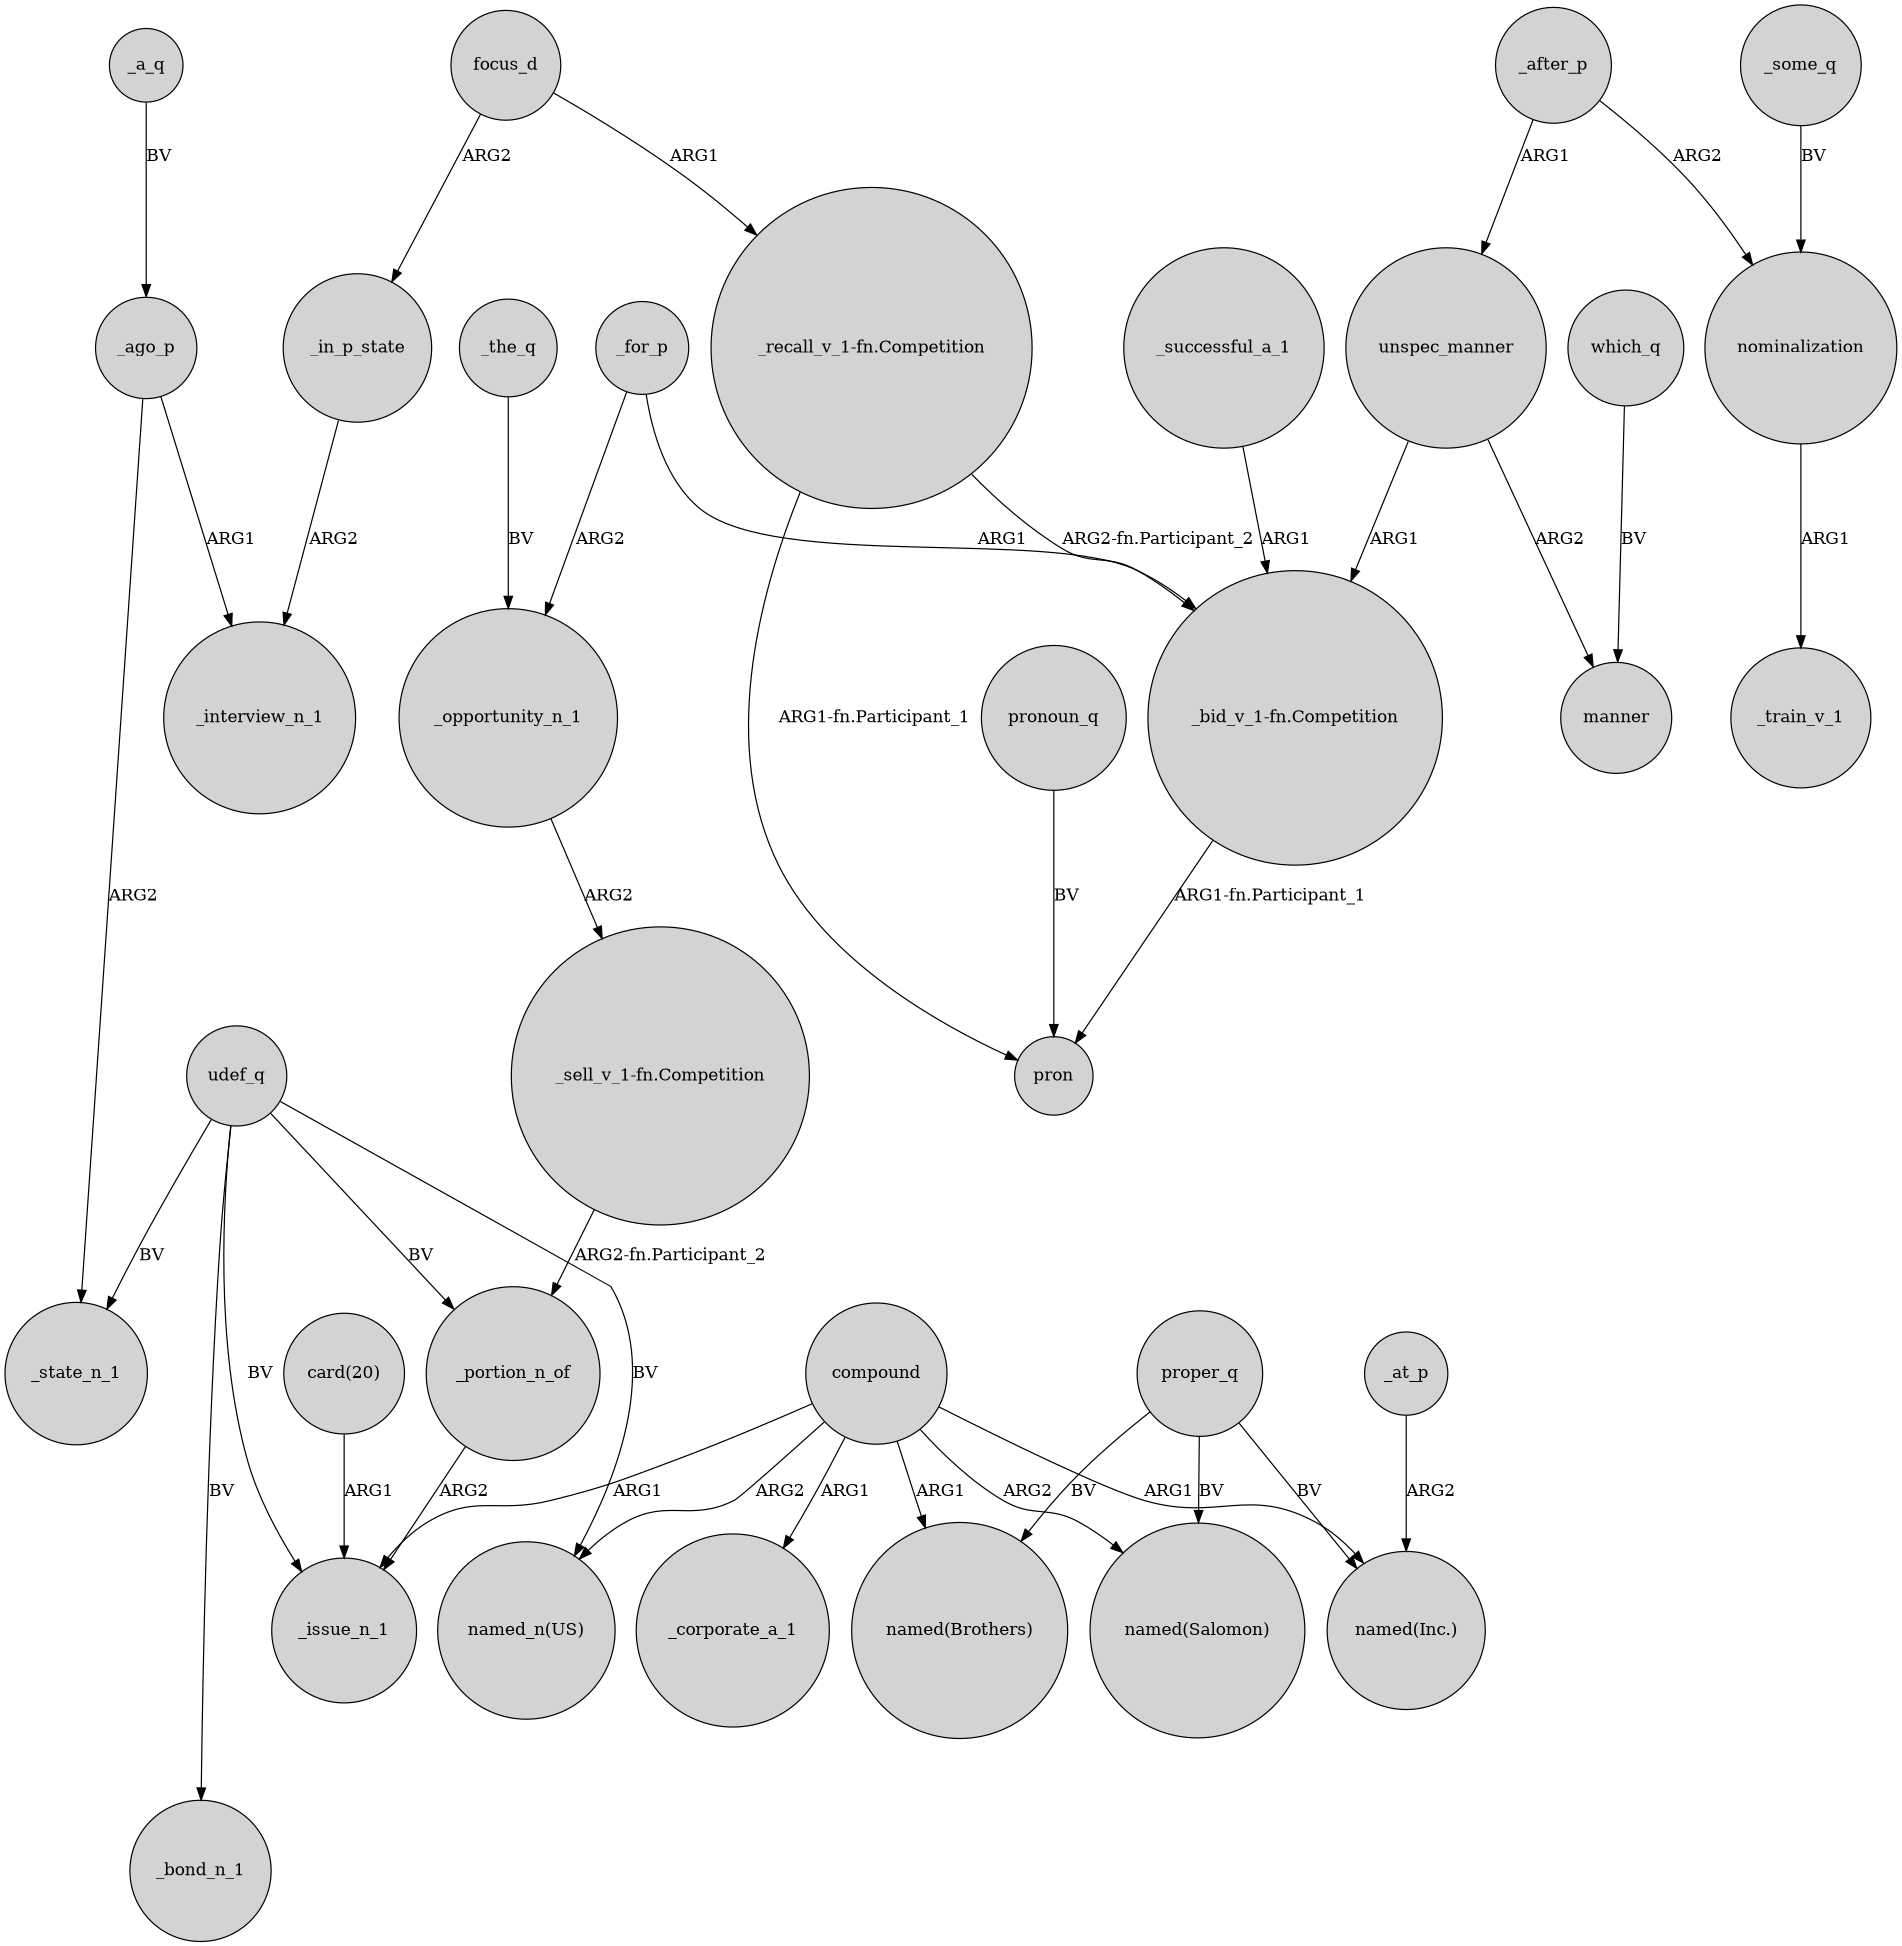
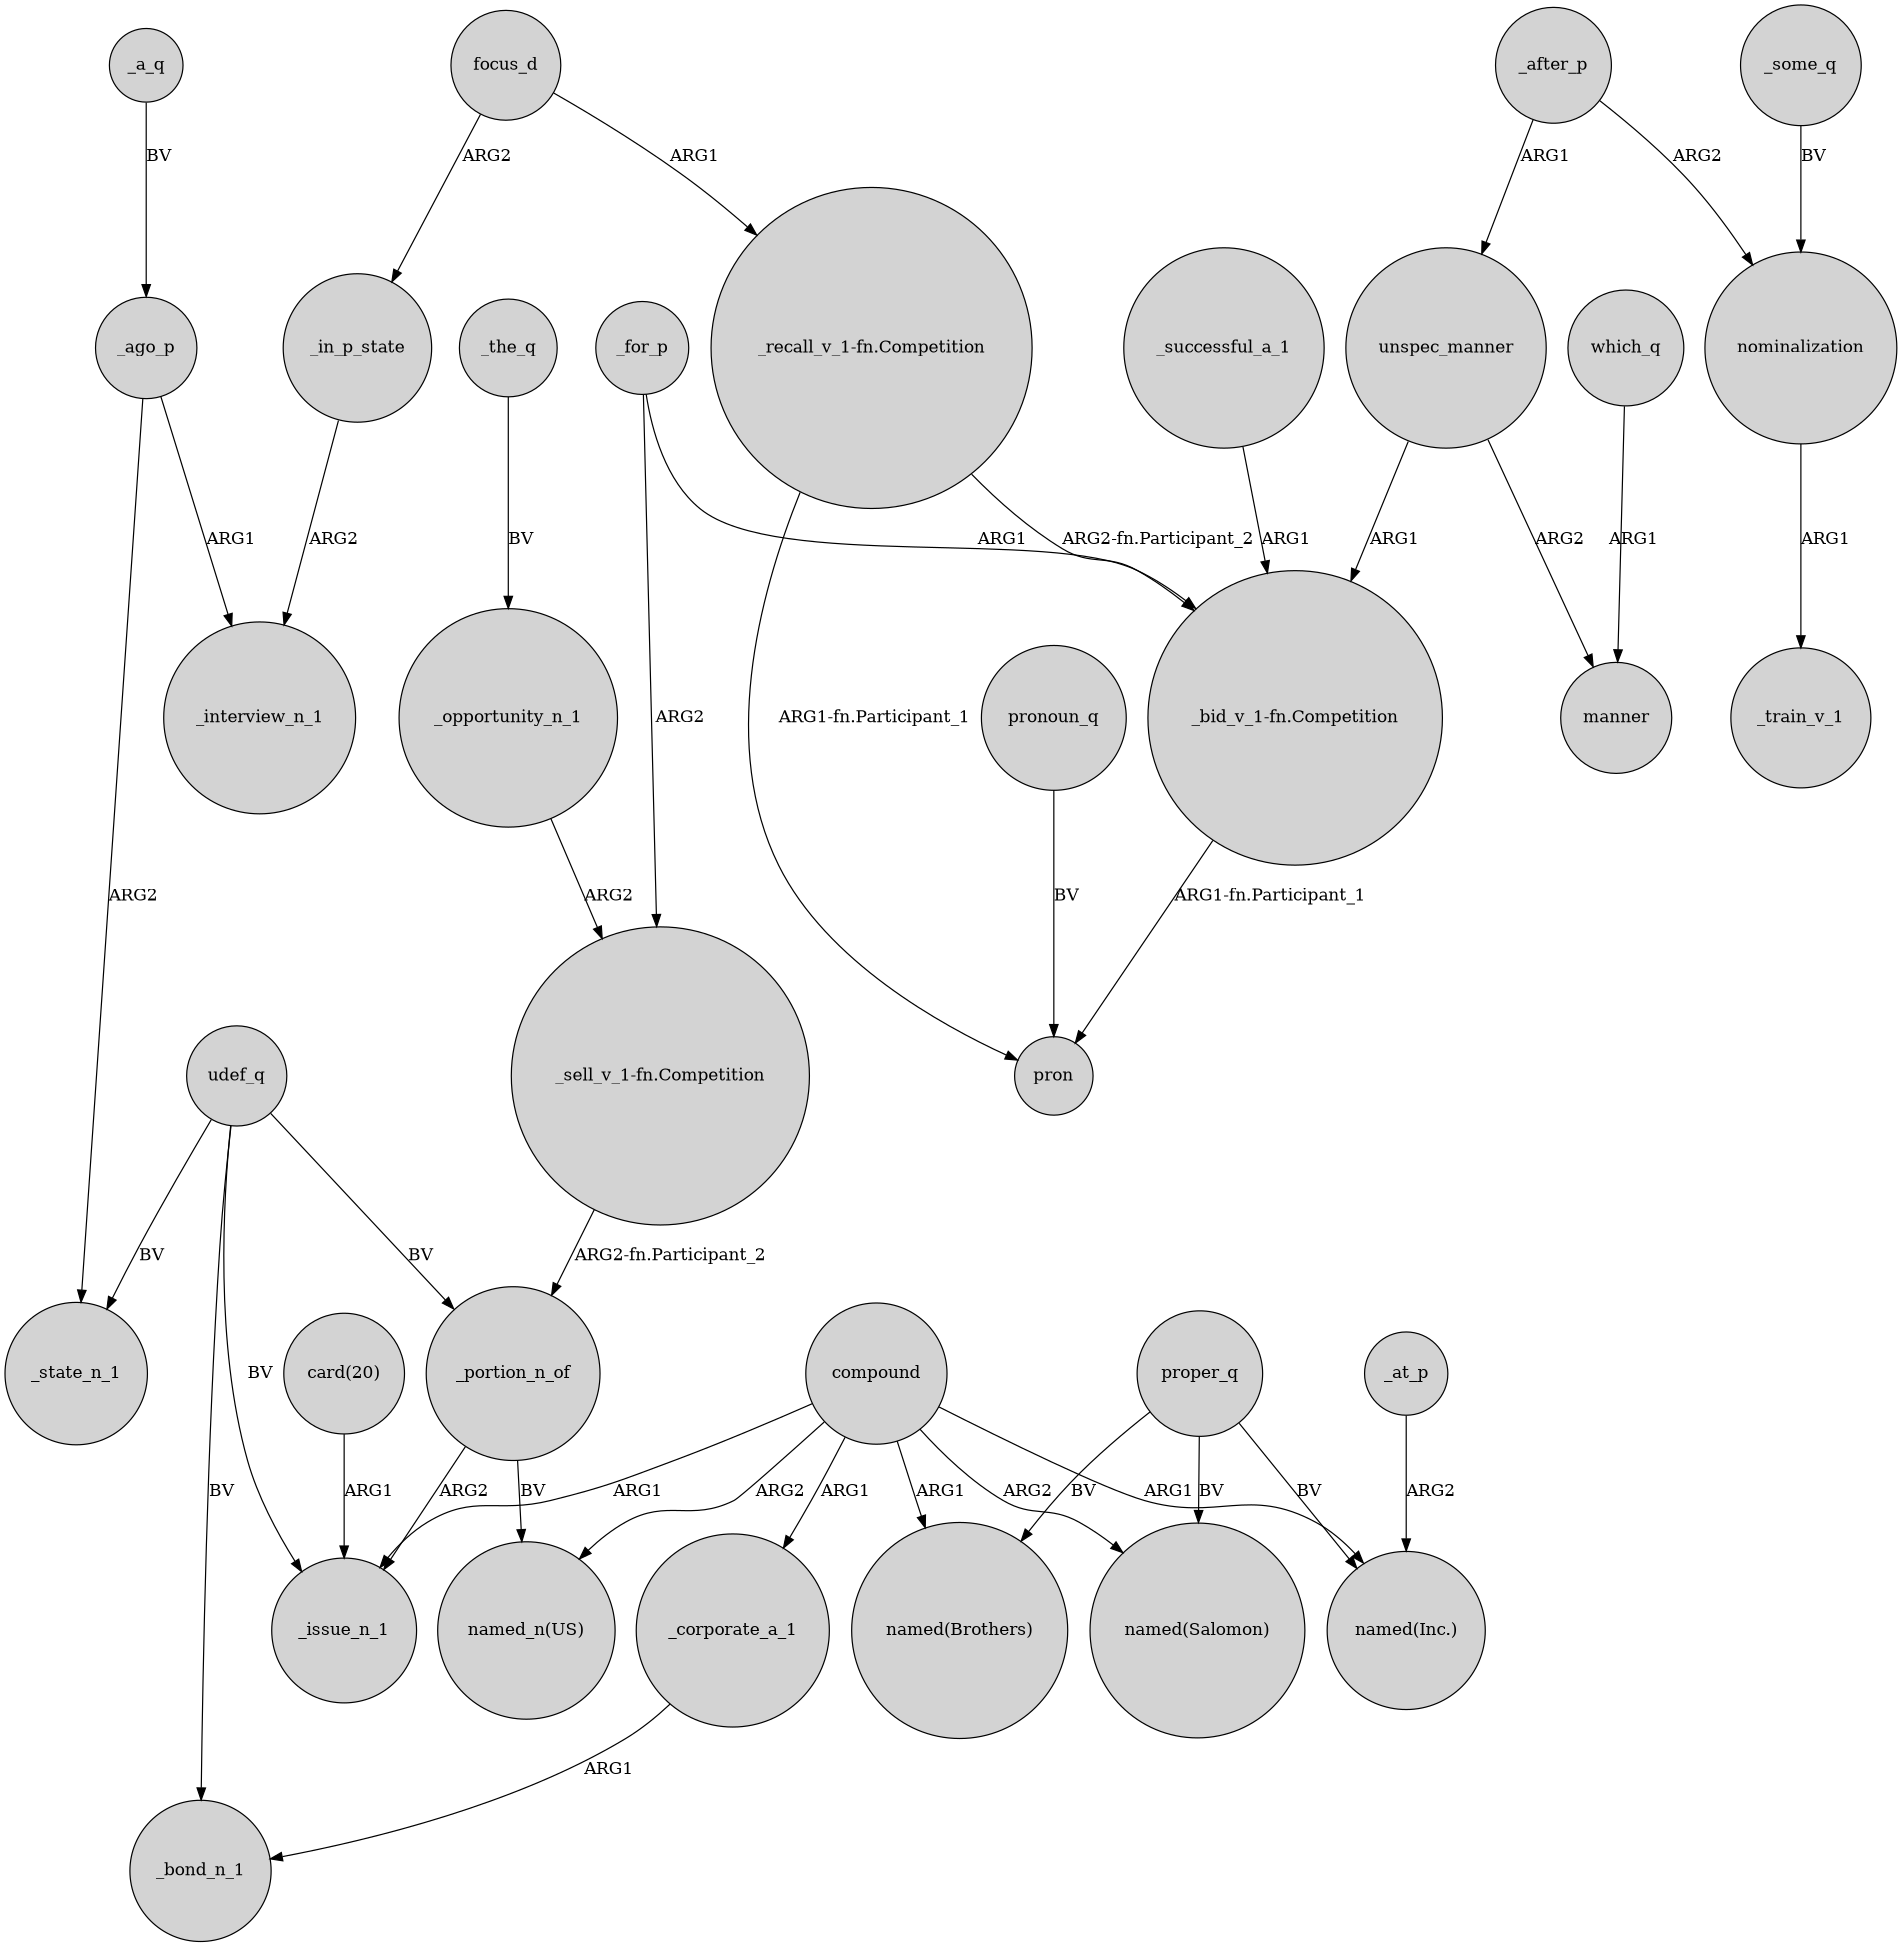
  digraph {
    node [shape=circle style=filled]
    n1 [label=_state_n_1]
    udef_q
    _bond_n_1
    _portion_n_of
    _issue_n_1
    "named_n(US)"
    unspec_manner
    manner
    "_bid_v_1-fn.Competition"
    pron
    focus_d
    _in_p_state
    "_recall_v_1-fn.Competition"
    _interview_n_1
    _ago_p
    compound
    "named(Salomon)"
    "named(Inc.)"
    "named(Brothers)"
    _corporate_a_1
    _for_p
    _opportunity_n_1
    "_sell_v_1-fn.Competition"
    nominalization
    _train_v_1
    _some_q
    proper_q
    _after_p
    pronoun_q
    _at_p
    _a_q
    which_q
    _the_q
    _successful_a_1
    "card(20)"
    udef_q -> n1 [label=BV]
    udef_q -> _bond_n_1 [label=BV]
    udef_q -> _portion_n_of [label=BV]
    udef_q -> _issue_n_1 [label=BV]
-   udef_q -> "named_n(US)" [label=BV]
+   _portion_n_of -> "named_n(US)" [label=BV]
    _portion_n_of -> _issue_n_1 [label=ARG2]
    unspec_manner -> manner [label=ARG2]
    unspec_manner -> "_bid_v_1-fn.Competition" [label=ARG1]
    "_bid_v_1-fn.Competition" -> pron [label="ARG1-fn.Participant_1"]
    focus_d -> _in_p_state [label=ARG2]
    focus_d -> "_recall_v_1-fn.Competition" [label=ARG1]
    _in_p_state -> _interview_n_1 [label=ARG2]
    "_recall_v_1-fn.Competition" -> "_bid_v_1-fn.Competition" [label="ARG2-fn.Participant_2"]
    "_recall_v_1-fn.Competition" -> pron [label="ARG1-fn.Participant_1"]
    _ago_p -> n1 [label=ARG2]
    _ago_p -> _interview_n_1 [label=ARG1]
    compound -> _issue_n_1 [label=ARG1]
    compound -> "named_n(US)" [label=ARG2]
    compound -> "named(Salomon)" [label=ARG2]
    compound -> "named(Inc.)" [label=ARG1]
    compound -> "named(Brothers)" [label=ARG1]
    compound -> _corporate_a_1 [label=ARG1]
+   _corporate_a_1 -> _bond_n_1 [label=ARG1]
    _for_p -> "_bid_v_1-fn.Competition" [label=ARG1]
-   _for_p -> _opportunity_n_1 [label=ARG2]
+   _for_p -> "_sell_v_1-fn.Competition" [label=ARG2]
    _opportunity_n_1 -> "_sell_v_1-fn.Competition" [label=ARG2]
    "_sell_v_1-fn.Competition" -> _portion_n_of [label="ARG2-fn.Participant_2"]
    nominalization -> _train_v_1 [label=ARG1]
    _some_q -> nominalization [label=BV]
    proper_q -> "named(Salomon)" [label=BV]
    proper_q -> "named(Inc.)" [label=BV]
    proper_q -> "named(Brothers)" [label=BV]
    _after_p -> unspec_manner [label=ARG1]
    _after_p -> nominalization [label=ARG2]
    pronoun_q -> pron [label=BV]
    _at_p -> "named(Inc.)" [label=ARG2]
    _a_q -> _ago_p [label=BV]
-   which_q -> manner [label=BV]
+   which_q -> manner [label=ARG1]
    _the_q -> _opportunity_n_1 [label=BV]
    _successful_a_1 -> "_bid_v_1-fn.Competition" [label=ARG1]
    "card(20)" -> _issue_n_1 [label=ARG1]
  }
